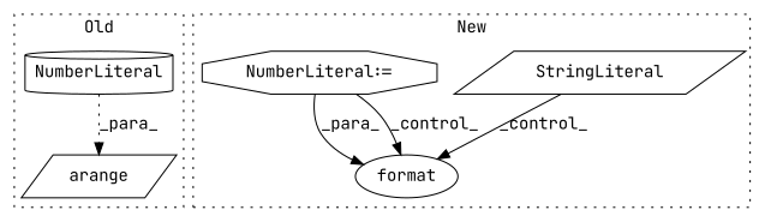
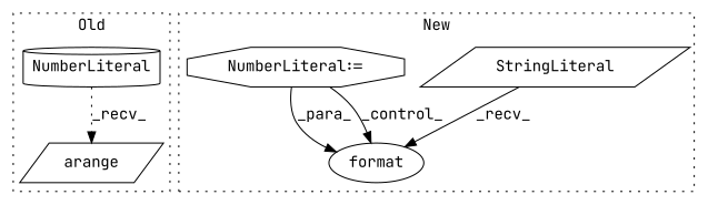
  digraph {
    fontname="JetBrains Mono"
    node [a=32 fontname="JetBrains Mono" l="7,1" shape=parallelogram]
    edge [fontname="JetBrains Mono" style=solid]
    n1 [label=arange s="186,194"]
    n2 [a=34 l=1 label=NumberLiteral s=193 shape=cylinder]
    n3 [label=format s="452,460" shape=ellipse]
    n4 [a=45 l=10 label=StringLiteral s=441]
    n5 [a=7 l=1 label="NumberLiteral:=" s=174 shape=octagon]
    subgraph cluster_1 {
      label=Old
      style=dotted
      n1
      n2
    }
    subgraph cluster_2 {
      label=New
      style=dotted
      n3
      n4
      n5
    }
-   n2 -> n1 [label=_para_ style=dotted]
-   n4 -> n3 [label=_control_]
+   n2 -> n1 [label=_recv_ style=dotted]
+   n4 -> n3 [label=_recv_]
    n5 -> n3 [label=_para_]
    n5 -> n3 [label=_control_]
  }
